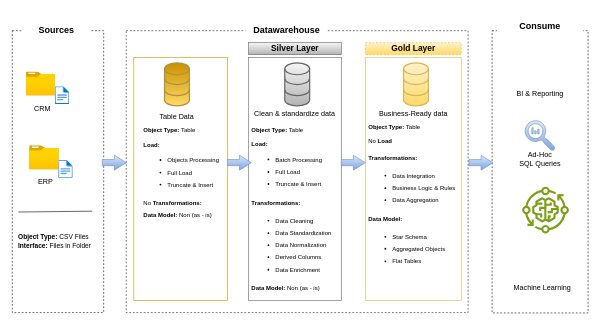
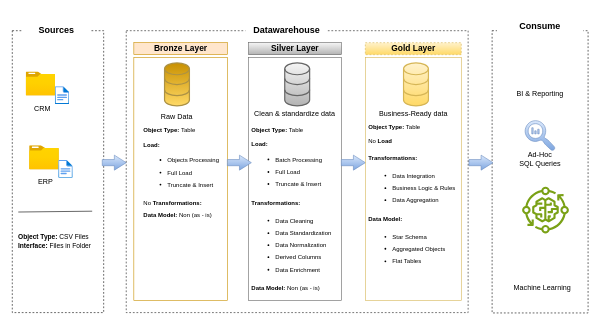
  <mxCell id="0" />
  <mxCell id="1" parent="0" />
  <mxCell id="2" value="" style="group" vertex="1" connectable="0" parent="1"><mxGeometry x="590" y="21" width="389.98" height="500" as="geometry" /></mxCell>
  <mxCell id="3" value="" style="group" vertex="1" connectable="0" parent="2"><mxGeometry x="229.98" y="-0.59" width="160.0" height="500.59" as="geometry" /></mxCell>
  <mxCell id="4" value="" style="rounded=0;whiteSpace=wrap;html=1;dashed=1;fillColor=none;" vertex="1" parent="3"><mxGeometry y="30.002" width="160.0" height="470.588" as="geometry" /></mxCell>
  <mxCell id="5" value="&lt;font style=&quot;font-size: 15px;&quot;&gt;&lt;b style=&quot;&quot;&gt;Consume&lt;/b&gt;&lt;/font&gt;" style="rounded=0;whiteSpace=wrap;html=1;fillColor=default;strokeColor=none;" vertex="1" parent="3"><mxGeometry x="8" width="144.0" height="44.118" as="geometry" /></mxCell>
  <mxCell id="6" value="" style="image;aspect=fixed;html=1;points=[];align=center;fontSize=12;image=img/lib/azure2/power_platform/PowerBI.svg;" vertex="1" parent="3"><mxGeometry x="60" y="80" width="30" height="40" as="geometry" /></mxCell>
  <mxCell id="7" value="BI &amp;amp; Reporting" style="rounded=0;whiteSpace=wrap;html=1;fillColor=none;strokeColor=none;align=center;" vertex="1" parent="3"><mxGeometry x="30" y="120" width="100" height="30" as="geometry" /></mxCell>
  <mxCell id="8" value="" style="sketch=0;pointerEvents=1;shadow=0;dashed=0;html=1;strokeColor=#6c8ebf;labelPosition=center;verticalLabelPosition=bottom;verticalAlign=top;align=center;fillColor=#dae8fc;shape=mxgraph.mscae.oms.log_search;direction=east;flipV=0;flipH=1;gradientColor=#7ea6e0;" vertex="1" parent="3"><mxGeometry x="55" y="180" width="50" height="50" as="geometry" /></mxCell>
  <mxCell id="9" value="Ad-Hoc&lt;div&gt;SQL Queries&lt;/div&gt;" style="rounded=0;whiteSpace=wrap;html=1;fillColor=none;strokeColor=none;align=center;" vertex="1" parent="3"><mxGeometry x="30" y="230" width="100" height="30" as="geometry" /></mxCell>
  <mxCell id="10" value="" style="sketch=0;outlineConnect=0;fontColor=#232F3E;gradientColor=none;fillColor=#7AA116;strokeColor=none;dashed=0;verticalLabelPosition=bottom;verticalAlign=top;align=center;html=1;fontSize=12;fontStyle=0;aspect=fixed;pointerEvents=1;shape=mxgraph.aws4.iot_greengrass_component_machine_learning;" vertex="1" parent="3"><mxGeometry x="50" y="290" width="78" height="78" as="geometry" /></mxCell>
  <mxCell id="11" value="Machine Learning" style="rounded=0;whiteSpace=wrap;html=1;fillColor=none;strokeColor=none;align=center;" vertex="1" parent="3"><mxGeometry x="34" y="445" width="100" height="30" as="geometry" /></mxCell>
  <mxCell id="12" value="" style="group" vertex="1" connectable="0" parent="2"><mxGeometry x="-570" y="-0.59" width="159.98" height="500" as="geometry" /></mxCell>
  <mxCell id="13" value="" style="group" vertex="1" connectable="0" parent="12"><mxGeometry width="159.98" height="500" as="geometry" /></mxCell>
  <mxCell id="14" value="" style="group" vertex="1" connectable="0" parent="13"><mxGeometry width="159.98" height="500" as="geometry" /></mxCell>
  <mxCell id="15" value="" style="rounded=0;whiteSpace=wrap;html=1;dashed=1;fillColor=none;" vertex="1" parent="14"><mxGeometry y="30" width="152.363" height="470" as="geometry" /></mxCell>
  <mxCell id="16" value="&lt;font style=&quot;font-size: 15px;&quot;&gt;&lt;b style=&quot;&quot;&gt;Sources&lt;/b&gt;&lt;/font&gt;" style="rounded=0;whiteSpace=wrap;html=1;fillColor=default;strokeColor=none;" vertex="1" parent="14"><mxGeometry x="16.51" y="10" width="114.271" height="36.923" as="geometry" /></mxCell>
  <mxCell id="17" value="&lt;font style=&quot;font-size: 11px;&quot;&gt;&lt;b&gt;Object Type:&lt;/b&gt; CSV Files&lt;/font&gt;&lt;div&gt;&lt;font style=&quot;font-size: 11px;&quot;&gt;&lt;b&gt;Interface:&lt;/b&gt; Files in Folder&lt;/font&gt;&lt;/div&gt;" style="rounded=0;whiteSpace=wrap;html=1;align=left;strokeColor=none;fillColor=none;" vertex="1" parent="14"><mxGeometry x="7.618" y="332.308" width="132.047" height="98.462" as="geometry" /></mxCell>
  <mxCell id="18" value="" style="endArrow=none;html=1;rounded=0;entryX=0.951;entryY=-0.014;entryDx=0;entryDy=0;entryPerimeter=0;" edge="1" parent="14" target="17"><mxGeometry width="50" height="50" relative="1" as="geometry"><mxPoint x="9.999" y="332.308" as="sourcePoint" /><mxPoint x="89.989" y="332.308" as="targetPoint" /></mxGeometry></mxCell>
  <mxCell id="19" value="" style="group" vertex="1" connectable="0" parent="12"><mxGeometry x="22.837" y="98.462" width="88.486" height="196.923" as="geometry" /></mxCell>
  <mxCell id="20" value="" style="group" vertex="1" connectable="0" parent="19"><mxGeometry width="82.771" height="73.846" as="geometry" /></mxCell>
  <mxCell id="21" value="" style="image;aspect=fixed;html=1;points=[];align=center;fontSize=12;image=img/lib/azure2/general/Folder_Blank.svg;" vertex="1" parent="20"><mxGeometry width="49.566" height="40.224" as="geometry" /></mxCell>
  <mxCell id="22" value="" style="image;aspect=fixed;html=1;points=[];align=center;fontSize=12;image=img/lib/azure2/general/File.svg;" vertex="1" parent="20"><mxGeometry x="48.571" y="24.615" width="24.074" height="29.665" as="geometry" /></mxCell>
  <mxCell id="23" value="CRM" style="rounded=0;whiteSpace=wrap;html=1;fillColor=none;strokeColor=none;" vertex="1" parent="20"><mxGeometry x="5.714" y="49.231" width="42.857" height="24.615" as="geometry" /></mxCell>
  <mxCell id="24" value="" style="group" vertex="1" connectable="0" parent="19"><mxGeometry x="5.714" y="123.077" width="82.771" height="73.846" as="geometry" /></mxCell>
  <mxCell id="25" value="" style="image;aspect=fixed;html=1;points=[];align=center;fontSize=12;image=img/lib/azure2/general/Folder_Blank.svg;" vertex="1" parent="24"><mxGeometry width="49.566" height="40.224" as="geometry" /></mxCell>
  <mxCell id="26" value="" style="image;aspect=fixed;html=1;points=[];align=center;fontSize=12;image=img/lib/azure2/general/File.svg;" vertex="1" parent="24"><mxGeometry x="48.571" y="24.615" width="24.074" height="29.665" as="geometry" /></mxCell>
  <mxCell id="27" value="ERP" style="rounded=0;whiteSpace=wrap;html=1;fillColor=none;strokeColor=none;" vertex="1" parent="24"><mxGeometry x="5.714" y="49.231" width="42.857" height="24.615" as="geometry" /></mxCell>
  <mxCell id="28" value="" style="html=1;shadow=0;dashed=0;align=center;verticalAlign=middle;shape=mxgraph.arrows2.arrow;dy=0.59;dx=19.83;notch=0;fillColor=#dae8fc;gradientColor=#7ea6e0;strokeColor=#6c8ebf;" vertex="1" parent="2"><mxGeometry x="-420.02" y="236.91" width="40" height="25" as="geometry" /></mxCell>
  <mxCell id="29" value="" style="html=1;shadow=0;dashed=0;align=center;verticalAlign=middle;shape=mxgraph.arrows2.arrow;dy=0.59;dx=19.83;notch=0;fillColor=#dae8fc;gradientColor=#7ea6e0;strokeColor=#6c8ebf;" vertex="1" parent="2"><mxGeometry x="191.4" y="236.91" width="40" height="25" as="geometry" /></mxCell>
  <mxCell id="30" value="" style="group" vertex="1" connectable="0" parent="2"><mxGeometry x="-380.02" y="9.41" width="570.0" height="490" as="geometry" /></mxCell>
  <mxCell id="31" value="" style="rounded=0;whiteSpace=wrap;html=1;fillColor=none;strokeColor=#C89000;" vertex="1" parent="30"><mxGeometry x="12.65" y="65" width="155.93" height="405" as="geometry" /></mxCell>
+ <mxCell id="32" value="&lt;b&gt;&lt;font style=&quot;font-size: 14px;&quot;&gt;Bronze Layer&lt;/font&gt;&lt;/b&gt;" style="rounded=0;whiteSpace=wrap;html=1;fillColor=#ffe6cc;strokeColor=#C89000;" vertex="1" parent="30"><mxGeometry x="12.65" y="40" width="155.93" height="20" as="geometry" /></mxCell>
  <mxCell id="33" value="" style="rounded=0;whiteSpace=wrap;html=1;fillColor=none;strokeColor=#666666;gradientColor=#b3b3b3;" vertex="1" parent="30"><mxGeometry x="203.87" y="65" width="154.71" height="405" as="geometry" /></mxCell>
  <mxCell id="34" value="&lt;b&gt;&lt;font style=&quot;font-size: 14px;&quot;&gt;Silver Layer&lt;/font&gt;&lt;/b&gt;" style="rounded=0;whiteSpace=wrap;html=1;fillColor=#f5f5f5;strokeColor=#666666;gradientColor=#b3b3b3;" vertex="1" parent="30"><mxGeometry x="203.87" y="40" width="154.71" height="20" as="geometry" /></mxCell>
  <mxCell id="35" value="" style="rounded=0;whiteSpace=wrap;html=1;dashed=1;fillColor=none;strokeColor=light-dark(#1A1A1A,#323200);" vertex="1" parent="30"><mxGeometry y="20" width="570.0" height="470" as="geometry" /></mxCell>
  <mxCell id="36" value="&lt;b&gt;&lt;font style=&quot;font-size: 14px;&quot;&gt;Gold Layer&lt;/font&gt;&lt;/b&gt;" style="rounded=0;whiteSpace=wrap;html=1;fillColor=#fff2cc;strokeColor=#d6b656;gradientColor=#ffd966;dashed=1;" vertex="1" parent="30"><mxGeometry x="398.58" y="40" width="160.0" height="20" as="geometry" /></mxCell>
  <mxCell id="37" value="&lt;font style=&quot;font-size: 15px;&quot;&gt;&lt;b style=&quot;&quot;&gt;Datawarehouse&lt;/b&gt;&lt;/font&gt;" style="rounded=0;whiteSpace=wrap;html=1;fillColor=default;strokeColor=none;" vertex="1" parent="30"><mxGeometry x="198.58" width="136.74" height="35.85" as="geometry" /></mxCell>
  <mxCell id="38" value="" style="html=1;verticalLabelPosition=bottom;align=center;labelBackgroundColor=#ffffff;verticalAlign=top;strokeWidth=2;strokeColor=#AC9245;shadow=0;dashed=0;shape=mxgraph.ios7.icons.data;fillColor=#C89000;gradientColor=#ffd966;" vertex="1" parent="30"><mxGeometry x="63.844" y="73.659" width="41.509" height="71.707" as="geometry" /></mxCell>
  <mxCell id="39" value="" style="html=1;verticalLabelPosition=bottom;align=center;labelBackgroundColor=#ffffff;verticalAlign=top;strokeWidth=2;strokeColor=#666666;shadow=0;dashed=0;shape=mxgraph.ios7.icons.data;fillColor=#f5f5f5;gradientColor=#b3b3b3;" vertex="1" parent="30"><mxGeometry x="264.247" y="73.659" width="41.509" height="71.707" as="geometry" /></mxCell>
  <mxCell id="40" value="" style="html=1;verticalLabelPosition=bottom;align=center;labelBackgroundColor=#ffffff;verticalAlign=top;strokeWidth=2;strokeColor=#d6b656;shadow=0;dashed=0;shape=mxgraph.ios7.icons.data;fillColor=#fff2cc;gradientColor=#ffd966;" vertex="1" parent="30"><mxGeometry x="462.31" y="73.659" width="41.509" height="71.707" as="geometry" /></mxCell>
- <mxCell id="41" value="Table Data" style="rounded=0;whiteSpace=wrap;html=1;fillColor=none;strokeColor=none;" vertex="1" parent="30"><mxGeometry x="41.014" y="145.366" width="87.17" height="35.854" as="geometry" /></mxCell>
+ <mxCell id="41" value="Raw Data" style="rounded=0;whiteSpace=wrap;html=1;fillColor=none;strokeColor=none;" vertex="1" parent="30"><mxGeometry x="41.014" y="145.366" width="87.17" height="35.854" as="geometry" /></mxCell>
  <mxCell id="42" value="&lt;font&gt;&lt;b&gt;Object Type: &lt;/b&gt;Table&lt;/font&gt;&lt;div&gt;&lt;font&gt;&lt;b&gt;&lt;br&gt;&lt;/b&gt;&lt;/font&gt;&lt;/div&gt;&lt;div&gt;&lt;font&gt;&lt;b&gt;Load:&amp;nbsp;&lt;/b&gt;&lt;/font&gt;&lt;/div&gt;&lt;div style=&quot;line-height: 20.4px;&quot;&gt;&lt;ul&gt;&lt;li&gt;&lt;font&gt;Objects Processing&lt;/font&gt;&lt;/li&gt;&lt;li&gt;&lt;font&gt;Full Load&amp;nbsp;&lt;/font&gt;&lt;/li&gt;&lt;li&gt;&lt;span&gt;Truncate &amp;amp; Insert&lt;/span&gt;&lt;/li&gt;&lt;/ul&gt;&lt;div&gt;&lt;span style=&quot;line-height: 17px;&quot;&gt;No &lt;b&gt;Transformations:&lt;/b&gt;&lt;/span&gt;&lt;/div&gt;&lt;div&gt;&lt;div&gt;&lt;b&gt;Data Model: &lt;/b&gt;Non (as - is)&lt;/div&gt;&lt;/div&gt;&lt;/div&gt;" style="rounded=0;whiteSpace=wrap;html=1;fillColor=none;strokeColor=none;spacing=0;align=left;fontSize=10;" vertex="1" parent="30"><mxGeometry x="28.58" y="170" width="140.0" height="180" as="geometry" /></mxCell>
  <mxCell id="43" value="&lt;font&gt;&lt;b&gt;Object Type: &lt;/b&gt;Table&lt;/font&gt;&lt;div&gt;&lt;font&gt;&lt;b&gt;&lt;br&gt;&lt;/b&gt;&lt;/font&gt;&lt;/div&gt;&lt;div&gt;&lt;font&gt;&lt;b&gt;Load:&amp;nbsp;&lt;/b&gt;&lt;/font&gt;&lt;/div&gt;&lt;div style=&quot;line-height: 20.4px;&quot;&gt;&lt;ul&gt;&lt;li&gt;&lt;font&gt;Batch Processing&lt;/font&gt;&lt;/li&gt;&lt;li&gt;&lt;font&gt;Full Load&amp;nbsp;&lt;/font&gt;&lt;/li&gt;&lt;li&gt;&lt;span&gt;Truncate &amp;amp; Insert&lt;/span&gt;&lt;/li&gt;&lt;/ul&gt;&lt;div&gt;&lt;span style=&quot;line-height: 17px;&quot;&gt;&lt;b&gt;Transformations:&lt;/b&gt;&lt;/span&gt;&lt;/div&gt;&lt;div&gt;&lt;ul&gt;&lt;li&gt;&lt;span style=&quot;background-color: transparent; color: light-dark(rgb(0, 0, 0), rgb(255, 255, 255));&quot;&gt;&lt;font style=&quot;line-height: 17px;&quot;&gt;Data Cleaning&lt;/font&gt;&lt;/span&gt;&lt;/li&gt;&lt;li&gt;&lt;span style=&quot;background-color: transparent; color: light-dark(rgb(0, 0, 0), rgb(255, 255, 255));&quot;&gt;&lt;font style=&quot;line-height: 17px;&quot;&gt;Data Standardization&lt;/font&gt;&lt;/span&gt;&lt;/li&gt;&lt;li&gt;&lt;span style=&quot;background-color: transparent; color: light-dark(rgb(0, 0, 0), rgb(255, 255, 255));&quot;&gt;&lt;font style=&quot;line-height: 17px;&quot;&gt;Data Normalization&lt;/font&gt;&lt;/span&gt;&lt;/li&gt;&lt;li&gt;&lt;span style=&quot;background-color: transparent; color: light-dark(rgb(0, 0, 0), rgb(255, 255, 255));&quot;&gt;&lt;font style=&quot;line-height: 17px;&quot;&gt;Derived Columns&lt;/font&gt;&lt;/span&gt;&lt;/li&gt;&lt;li&gt;&lt;span style=&quot;background-color: transparent; color: light-dark(rgb(0, 0, 0), rgb(255, 255, 255));&quot;&gt;&lt;font style=&quot;line-height: 17px;&quot;&gt;Data Enrichment&lt;/font&gt;&lt;/span&gt;&lt;/li&gt;&lt;/ul&gt;&lt;div&gt;&lt;b&gt;Data Model: &lt;/b&gt;Non (as - is)&lt;/div&gt;&lt;/div&gt;&lt;/div&gt;" style="rounded=0;whiteSpace=wrap;html=1;fillColor=none;strokeColor=none;spacing=0;align=left;fontSize=10;" vertex="1" parent="30"><mxGeometry x="208.58" y="170" width="140.0" height="300" as="geometry" /></mxCell>
  <mxCell id="44" value="&lt;p style=&quot;margin-bottom: 0cm; line-height: normal;&quot; align=&quot;center&quot; class=&quot;MsoNormal&quot;&gt;&lt;span&gt;Clean &amp;amp; standardize data&lt;/span&gt;&lt;/p&gt;" style="rounded=0;whiteSpace=wrap;html=1;fillColor=none;strokeColor=none;fontSize=12;fontStyle=0;spacing=0;" vertex="1" parent="30"><mxGeometry x="211.22" y="134.15" width="140.0" height="35.85" as="geometry" /></mxCell>
  <mxCell id="45" value="" style="html=1;shadow=0;dashed=0;align=center;verticalAlign=middle;shape=mxgraph.arrows2.arrow;dy=0.59;dx=19.83;notch=0;fillColor=#dae8fc;gradientColor=#7ea6e0;strokeColor=#6c8ebf;" vertex="1" parent="30"><mxGeometry x="168.58" y="227.5" width="40.0" height="25" as="geometry" /></mxCell>
  <mxCell id="46" value="" style="html=1;shadow=0;dashed=0;align=center;verticalAlign=middle;shape=mxgraph.arrows2.arrow;dy=0.59;dx=19.83;notch=0;fillColor=#dae8fc;gradientColor=#7ea6e0;strokeColor=#6c8ebf;" vertex="1" parent="30"><mxGeometry x="358.58" y="227.5" width="40.0" height="25" as="geometry" /></mxCell>
  <mxCell id="47" value="" style="rounded=0;whiteSpace=wrap;html=1;fillColor=none;strokeColor=#d6b656;gradientColor=#ffd966;" vertex="1" parent="30"><mxGeometry x="398.58" y="65" width="160.0" height="405" as="geometry" /></mxCell>
  <mxCell id="48" value="&lt;p style=&quot;margin-bottom: 0cm; line-height: normal;&quot; align=&quot;center&quot; class=&quot;MsoNormal&quot;&gt;Business-Ready data&lt;b&gt;&lt;/b&gt;&lt;/p&gt;" style="rounded=0;whiteSpace=wrap;html=1;fillColor=none;strokeColor=none;fontSize=12;fontStyle=0;spacing=0;" vertex="1" parent="30"><mxGeometry x="408.58" y="134.15" width="140.0" height="35.85" as="geometry" /></mxCell>
  <mxCell id="49" value="&lt;font&gt;&lt;b&gt;Object Type: &lt;/b&gt;Table&lt;/font&gt;&lt;div&gt;&lt;font&gt;&lt;b&gt;&lt;br&gt;&lt;/b&gt;&lt;/font&gt;&lt;/div&gt;&lt;div&gt;&lt;font&gt;No&amp;nbsp;&lt;b&gt;Load&lt;/b&gt;&lt;/font&gt;&lt;/div&gt;&lt;div&gt;&lt;font&gt;&lt;b&gt;&lt;br&gt;&lt;/b&gt;&lt;/font&gt;&lt;/div&gt;&lt;div style=&quot;line-height: 20.4px;&quot;&gt;&lt;div&gt;&lt;span style=&quot;line-height: 17px;&quot;&gt;&lt;b&gt;Transformations:&lt;/b&gt;&lt;/span&gt;&lt;/div&gt;&lt;div&gt;&lt;ul&gt;&lt;li&gt;&lt;span style=&quot;background-color: transparent; color: light-dark(rgb(0, 0, 0), rgb(255, 255, 255));&quot;&gt;Data Integration&lt;/span&gt;&lt;/li&gt;&lt;li&gt;&lt;span style=&quot;background-color: transparent; color: light-dark(rgb(0, 0, 0), rgb(255, 255, 255));&quot;&gt;Business Logic &amp;amp; Rules&lt;/span&gt;&lt;/li&gt;&lt;li&gt;&lt;span style=&quot;background-color: transparent; color: light-dark(rgb(0, 0, 0), rgb(255, 255, 255));&quot;&gt;Data Aggregation&lt;/span&gt;&lt;/li&gt;&lt;/ul&gt;&lt;/div&gt;&lt;div&gt;&lt;div&gt;&lt;b&gt;Data Model:&lt;/b&gt;&lt;/div&gt;&lt;div&gt;&lt;ul&gt;&lt;li&gt;&lt;span style=&quot;background-color: transparent; color: light-dark(rgb(0, 0, 0), rgb(255, 255, 255));&quot;&gt;Star Schema&lt;/span&gt;&lt;/li&gt;&lt;li&gt;&lt;span style=&quot;background-color: transparent; color: light-dark(rgb(0, 0, 0), rgb(255, 255, 255));&quot;&gt;Aggregated Objects&lt;/span&gt;&lt;/li&gt;&lt;li&gt;&lt;span style=&quot;background-color: transparent; color: light-dark(rgb(0, 0, 0), rgb(255, 255, 255));&quot;&gt;Flat Tables&lt;/span&gt;&lt;/li&gt;&lt;/ul&gt;&lt;/div&gt;&lt;/div&gt;&lt;/div&gt;" style="rounded=0;whiteSpace=wrap;html=1;fillColor=none;strokeColor=none;spacing=0;align=left;fontSize=10;" vertex="1" parent="30"><mxGeometry x="403.58" y="150" width="150.0" height="300" as="geometry" /></mxCell>
